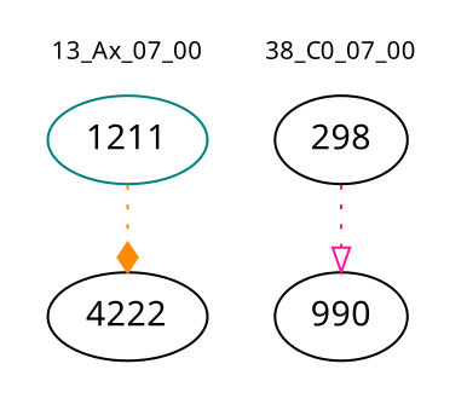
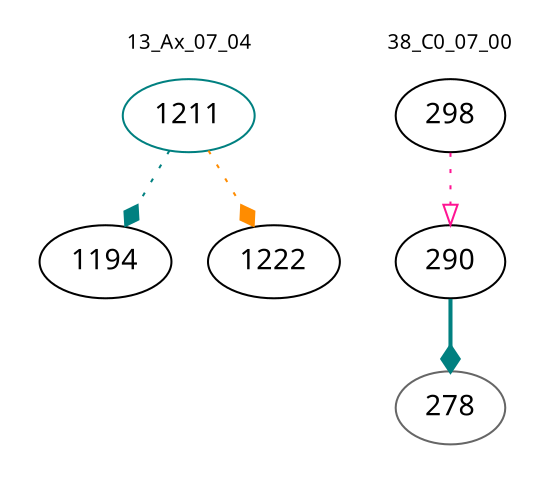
  digraph {
    fontname="Noto Sans"
    node [color=black fontname="Noto Sans"]
    edge [arrowhead=diamond color=teal fontname="Noto Sans" style=dotted]
    n1 [color=teal label=1211]
-   n3 [label=4222]
-   n4 [label=990]
+   n2 [label=1194]
+   n3 [label=1222]
+   n4 [label=290]
+   n5 [color=gray40 label=278]
    n6 [label=298]
    subgraph cluster_1 {
      color=white
      fontsize=10
-     label="13_Ax_07_00"
+     label="13_Ax_07_04"
      n1
+     n2
      n3
    }
    subgraph cluster_2 {
      color=white
      fontsize=10
      label="38_C0_07_00"
      n4
+     n5
      n6
    }
+   n1 -> n2
    n1 -> n3 [color=darkorange]
+   n4 -> n5 [style=bold]
    n6 -> n4 [arrowhead=onormal color=deeppink]
  }
